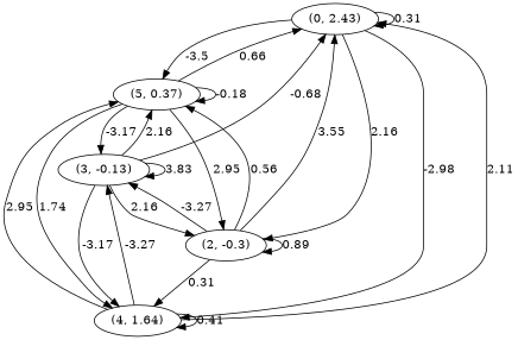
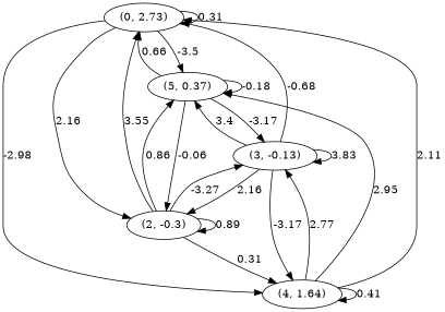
  digraph {
    fontname="DejaVu Serif"
    node [fontname="DejaVu Serif"]
    edge [fontname="DejaVu Serif"]
-   n1 [label="(0, 2.43)"]
+   n1 [label="(0, 2.73)"]
    n2 [label="(5, 0.37)"]
    n3 [label="(2, -0.3)"]
    n4 [label="(4, 1.64)"]
    n5 [label="(3, -0.13)"]
    n1 -> n1 [label=0.31]
    n1 -> n2 [label=-3.5]
    n1 -> n3 [label=2.16]
    n1 -> n4 [label=-2.98]
    n2 -> n1 [label=0.66]
    n2 -> n2 [label=-0.18]
-   n2 -> n3 [label=2.95]
-   n2 -> n4 [label=1.74]
+   n2 -> n3 [label=-0.06]
    n2 -> n5 [label=-3.17]
    n3 -> n1 [label=3.55]
-   n3 -> n2 [label=0.56]
+   n3 -> n2 [label=0.86]
    n3 -> n3 [label=0.89]
    n3 -> n4 [label=0.31]
    n3 -> n5 [label=-3.27]
    n4 -> n1 [label=2.11]
    n4 -> n2 [label=2.95]
    n4 -> n4 [label=0.41]
-   n4 -> n5 [label=-3.27]
+   n4 -> n5 [label=2.77]
    n5 -> n1 [label=-0.68]
-   n5 -> n2 [label=2.16]
+   n5 -> n2 [label=3.4]
    n5 -> n3 [label=2.16]
    n5 -> n4 [label=-3.17]
    n5 -> n5 [label=3.83]
  }
